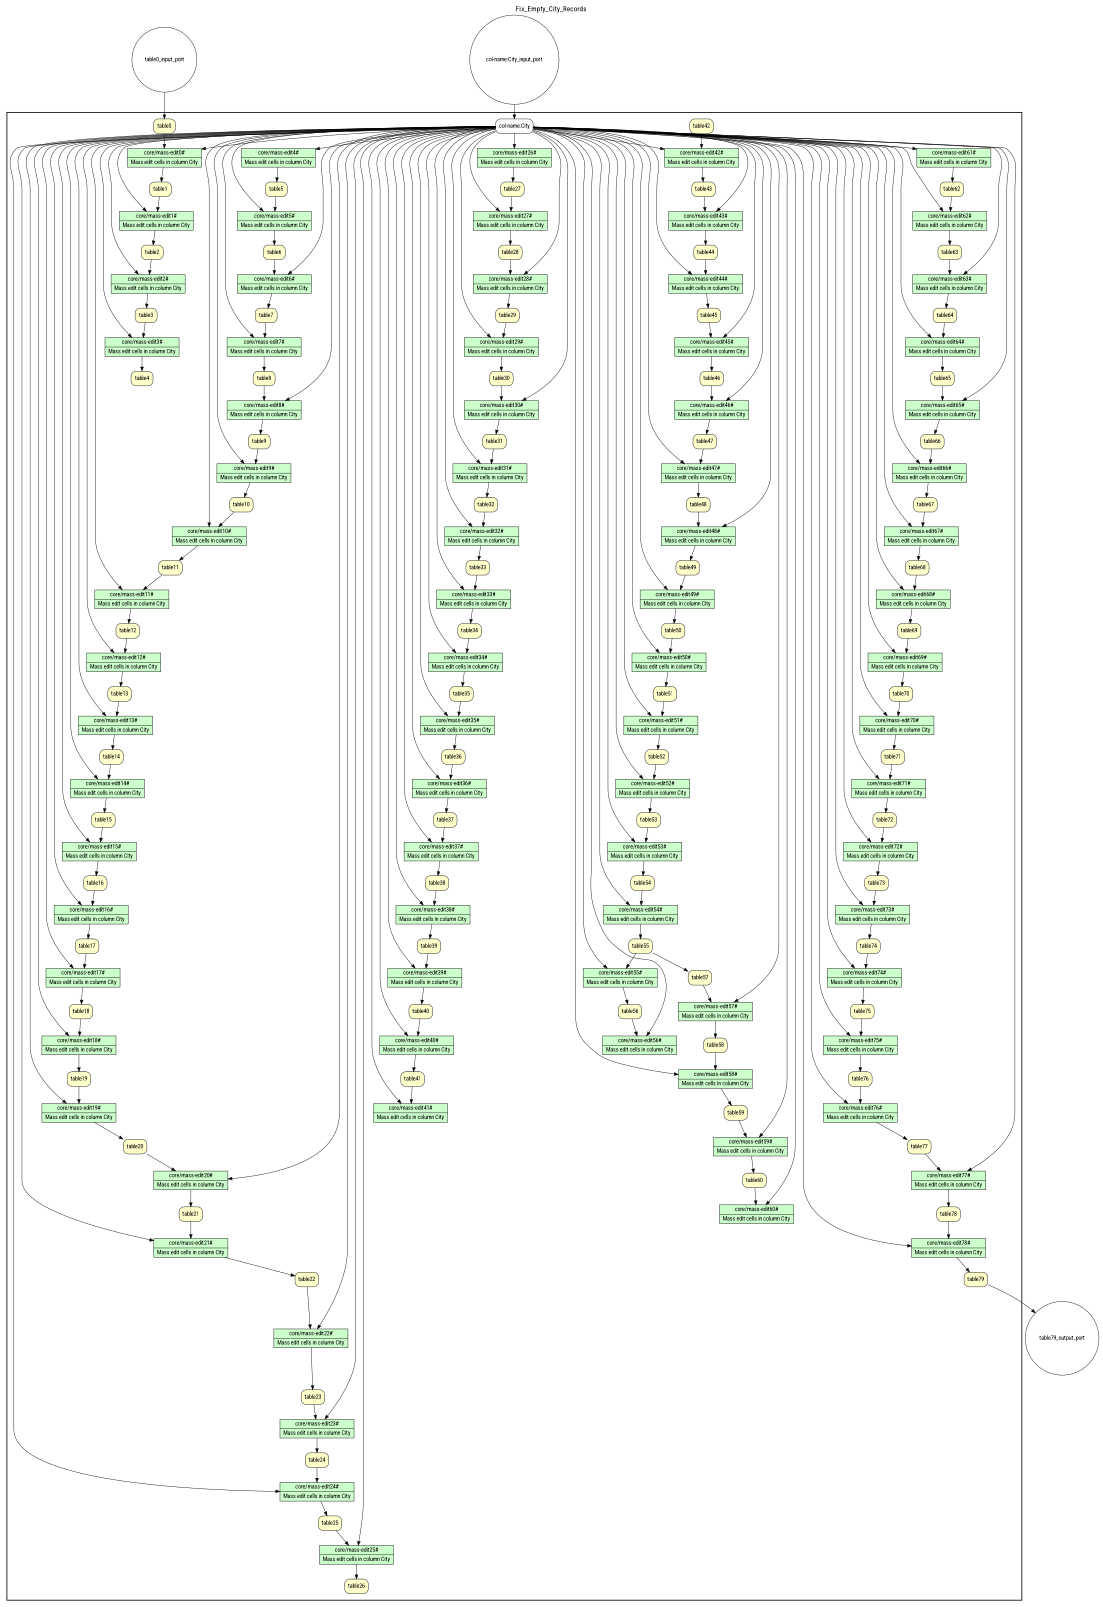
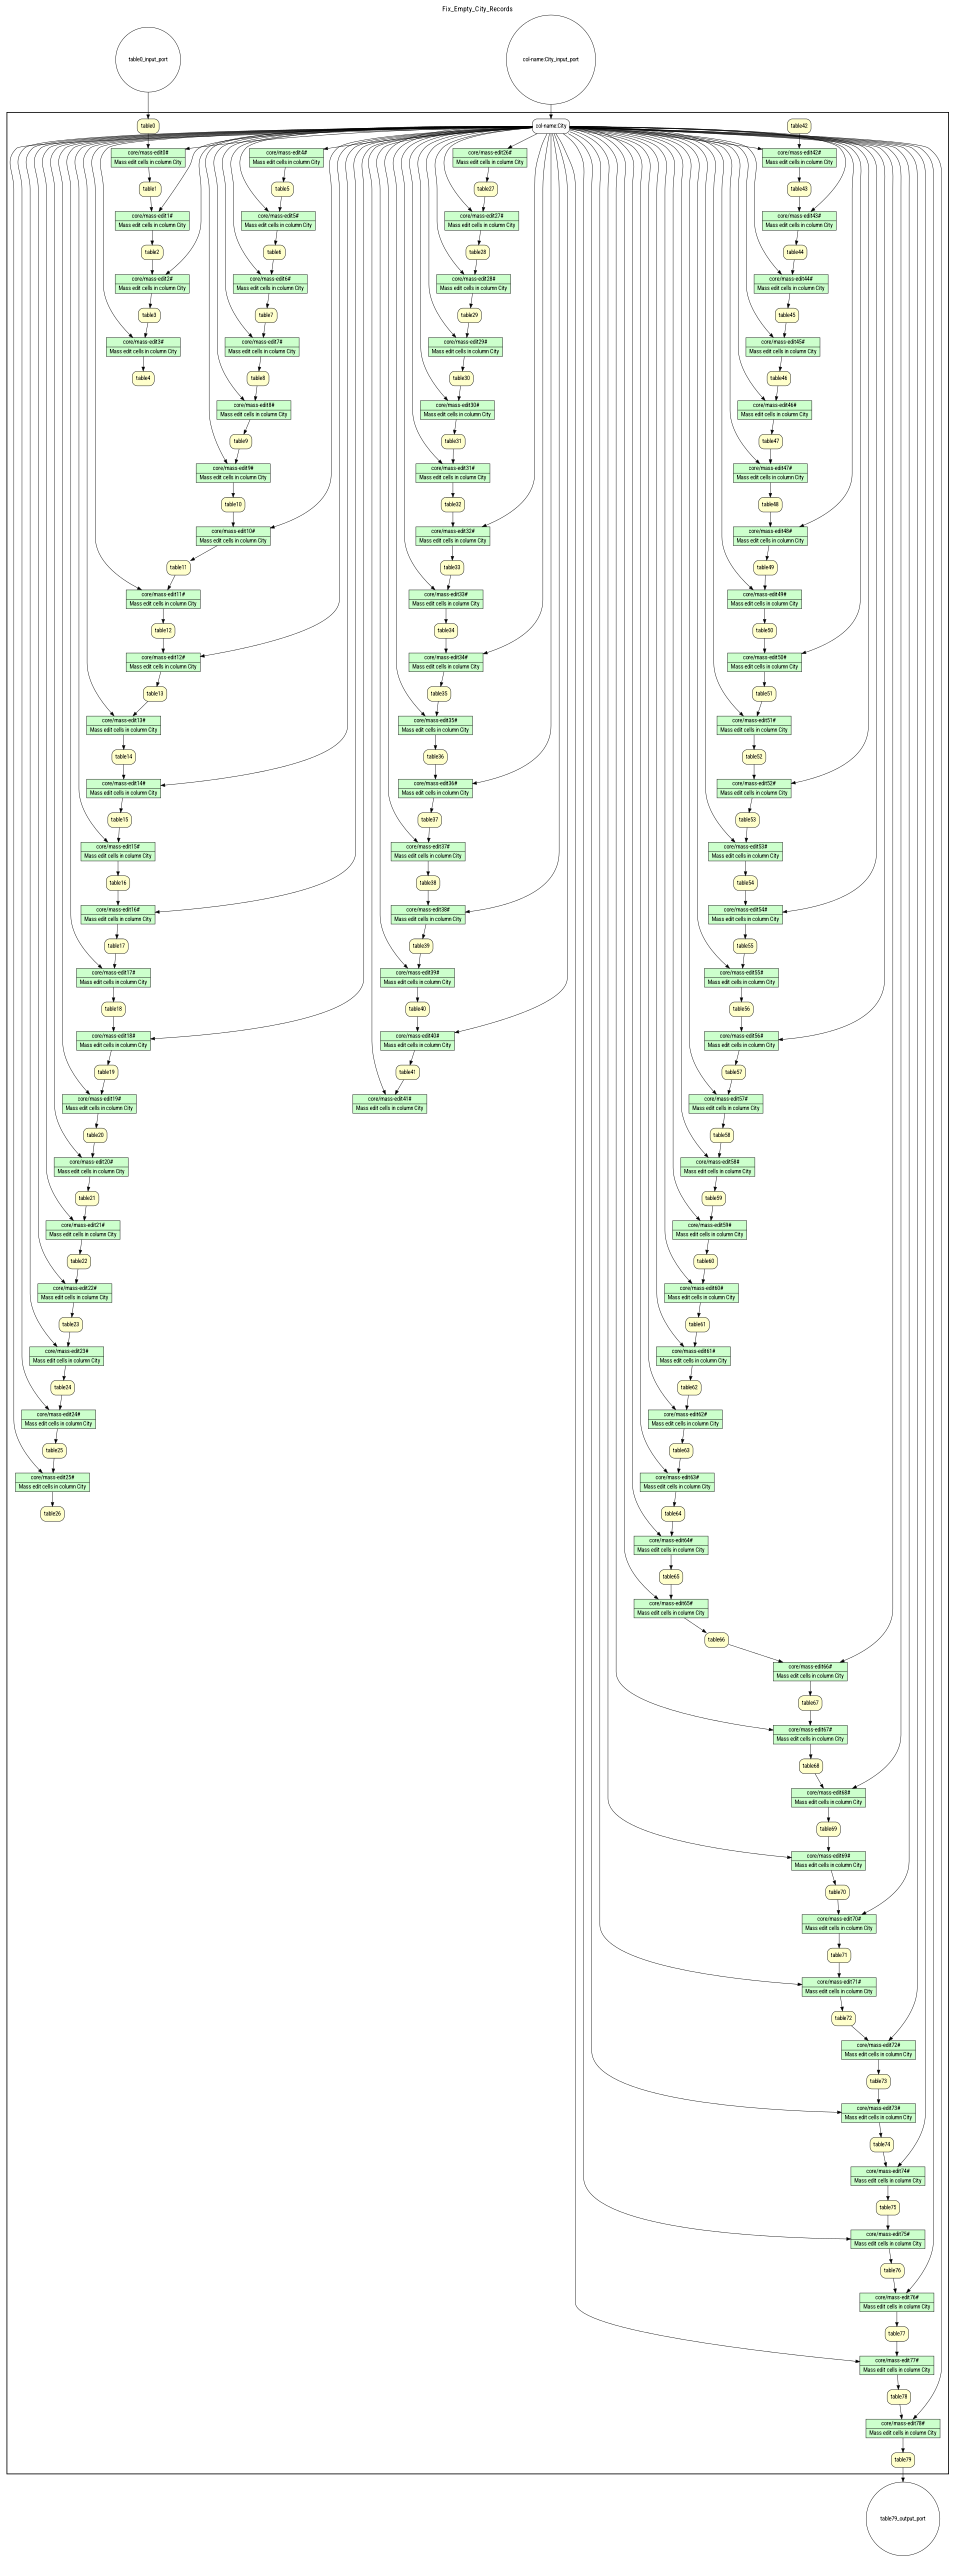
  digraph {
    fontname="Roboto Condensed"
    fontsize=18
    label=Fix_Empty_City_Records
    labelloc=t
    rankdir=TB
    node [fillcolor="#FFFFCC" fontname="Roboto Condensed" peripheries=1 shape=box style="rounded,filled"]
    edge [fontname="Roboto Condensed"]
    n1 [fillcolor="#CCFFCC" label="{<f0> core/mass-edit0# |<f1> Mass edit cells in column City}" rankdir=LR shape=record style=filled]
    table1
    n3 [fillcolor="#CCFFCC" label="{<f0> core/mass-edit1# |<f1> Mass edit cells in column City}" rankdir=LR shape=record style=filled]
    table2
    n5 [fillcolor="#CCFFCC" label="{<f0> core/mass-edit2# |<f1> Mass edit cells in column City}" rankdir=LR shape=record style=filled]
    table3
    n7 [fillcolor="#CCFFCC" label="{<f0> core/mass-edit3# |<f1> Mass edit cells in column City}" rankdir=LR shape=record style=filled]
    table4
    n9 [fillcolor="#CCFFCC" label="{<f0> core/mass-edit4# |<f1> Mass edit cells in column City}" rankdir=LR shape=record style=filled]
    table5
    n11 [fillcolor="#CCFFCC" label="{<f0> core/mass-edit5# |<f1> Mass edit cells in column City}" rankdir=LR shape=record style=filled]
    table6
    n13 [fillcolor="#CCFFCC" label="{<f0> core/mass-edit6# |<f1> Mass edit cells in column City}" rankdir=LR shape=record style=filled]
    table7
    n15 [fillcolor="#CCFFCC" label="{<f0> core/mass-edit7# |<f1> Mass edit cells in column City}" rankdir=LR shape=record style=filled]
    table8
    n17 [fillcolor="#CCFFCC" label="{<f0> core/mass-edit8# |<f1> Mass edit cells in column City}" rankdir=LR shape=record style=filled]
    table9
    n19 [fillcolor="#CCFFCC" label="{<f0> core/mass-edit9# |<f1> Mass edit cells in column City}" rankdir=LR shape=record style=filled]
    table10
    n21 [fillcolor="#CCFFCC" label="{<f0> core/mass-edit10# |<f1> Mass edit cells in column City}" rankdir=LR shape=record style=filled]
    table11
    n23 [fillcolor="#CCFFCC" label="{<f0> core/mass-edit11# |<f1> Mass edit cells in column City}" rankdir=LR shape=record style=filled]
    table12
    n25 [fillcolor="#CCFFCC" label="{<f0> core/mass-edit12# |<f1> Mass edit cells in column City}" rankdir=LR shape=record style=filled]
    table13
    n27 [fillcolor="#CCFFCC" label="{<f0> core/mass-edit13# |<f1> Mass edit cells in column City}" rankdir=LR shape=record style=filled]
    table14
    n29 [fillcolor="#CCFFCC" label="{<f0> core/mass-edit14# |<f1> Mass edit cells in column City}" rankdir=LR shape=record style=filled]
    table15
    n31 [fillcolor="#CCFFCC" label="{<f0> core/mass-edit15# |<f1> Mass edit cells in column City}" rankdir=LR shape=record style=filled]
    table16
    n33 [fillcolor="#CCFFCC" label="{<f0> core/mass-edit16# |<f1> Mass edit cells in column City}" rankdir=LR shape=record style=filled]
    table17
    n35 [fillcolor="#CCFFCC" label="{<f0> core/mass-edit17# |<f1> Mass edit cells in column City}" rankdir=LR shape=record style=filled]
    table18
    n37 [fillcolor="#CCFFCC" label="{<f0> core/mass-edit18# |<f1> Mass edit cells in column City}" rankdir=LR shape=record style=filled]
    table19
    n39 [fillcolor="#CCFFCC" label="{<f0> core/mass-edit19# |<f1> Mass edit cells in column City}" rankdir=LR shape=record style=filled]
    table20
    n41 [fillcolor="#CCFFCC" label="{<f0> core/mass-edit20# |<f1> Mass edit cells in column City}" rankdir=LR shape=record style=filled]
    table21
    n43 [fillcolor="#CCFFCC" label="{<f0> core/mass-edit21# |<f1> Mass edit cells in column City}" rankdir=LR shape=record style=filled]
    table22
    n45 [fillcolor="#CCFFCC" label="{<f0> core/mass-edit22# |<f1> Mass edit cells in column City}" rankdir=LR shape=record style=filled]
    table23
    n47 [fillcolor="#CCFFCC" label="{<f0> core/mass-edit23# |<f1> Mass edit cells in column City}" rankdir=LR shape=record style=filled]
    table24
    n49 [fillcolor="#CCFFCC" label="{<f0> core/mass-edit24# |<f1> Mass edit cells in column City}" rankdir=LR shape=record style=filled]
    table25
    n51 [fillcolor="#CCFFCC" label="{<f0> core/mass-edit25# |<f1> Mass edit cells in column City}" rankdir=LR shape=record style=filled]
    table26
    n53 [fillcolor="#CCFFCC" label="{<f0> core/mass-edit26# |<f1> Mass edit cells in column City}" rankdir=LR shape=record style=filled]
    table27
    n55 [fillcolor="#CCFFCC" label="{<f0> core/mass-edit27# |<f1> Mass edit cells in column City}" rankdir=LR shape=record style=filled]
    table28
    n57 [fillcolor="#CCFFCC" label="{<f0> core/mass-edit28# |<f1> Mass edit cells in column City}" rankdir=LR shape=record style=filled]
    table29
    n59 [fillcolor="#CCFFCC" label="{<f0> core/mass-edit29# |<f1> Mass edit cells in column City}" rankdir=LR shape=record style=filled]
    table30
    n61 [fillcolor="#CCFFCC" label="{<f0> core/mass-edit30# |<f1> Mass edit cells in column City}" rankdir=LR shape=record style=filled]
    table31
    n63 [fillcolor="#CCFFCC" label="{<f0> core/mass-edit31# |<f1> Mass edit cells in column City}" rankdir=LR shape=record style=filled]
    table32
    n65 [fillcolor="#CCFFCC" label="{<f0> core/mass-edit32# |<f1> Mass edit cells in column City}" rankdir=LR shape=record style=filled]
    table33
    n67 [fillcolor="#CCFFCC" label="{<f0> core/mass-edit33# |<f1> Mass edit cells in column City}" rankdir=LR shape=record style=filled]
    table34
    n69 [fillcolor="#CCFFCC" label="{<f0> core/mass-edit34# |<f1> Mass edit cells in column City}" rankdir=LR shape=record style=filled]
    table35
    n71 [fillcolor="#CCFFCC" label="{<f0> core/mass-edit35# |<f1> Mass edit cells in column City}" rankdir=LR shape=record style=filled]
    table36
    n73 [fillcolor="#CCFFCC" label="{<f0> core/mass-edit36# |<f1> Mass edit cells in column City}" rankdir=LR shape=record style=filled]
    table37
    n75 [fillcolor="#CCFFCC" label="{<f0> core/mass-edit37# |<f1> Mass edit cells in column City}" rankdir=LR shape=record style=filled]
    table38
    n77 [fillcolor="#CCFFCC" label="{<f0> core/mass-edit38# |<f1> Mass edit cells in column City}" rankdir=LR shape=record style=filled]
    table39
    n79 [fillcolor="#CCFFCC" label="{<f0> core/mass-edit39# |<f1> Mass edit cells in column City}" rankdir=LR shape=record style=filled]
    table40
    n81 [fillcolor="#CCFFCC" label="{<f0> core/mass-edit40# |<f1> Mass edit cells in column City}" rankdir=LR shape=record style=filled]
    table41
    n83 [fillcolor="#CCFFCC" label="{<f0> core/mass-edit41# |<f1> Mass edit cells in column City}" rankdir=LR shape=record style=filled]
    table42
    n85 [fillcolor="#CCFFCC" label="{<f0> core/mass-edit42# |<f1> Mass edit cells in column City}" rankdir=LR shape=record style=filled]
    table43
    n87 [fillcolor="#CCFFCC" label="{<f0> core/mass-edit43# |<f1> Mass edit cells in column City}" rankdir=LR shape=record style=filled]
    table44
    n89 [fillcolor="#CCFFCC" label="{<f0> core/mass-edit44# |<f1> Mass edit cells in column City}" rankdir=LR shape=record style=filled]
    table45
    n91 [fillcolor="#CCFFCC" label="{<f0> core/mass-edit45# |<f1> Mass edit cells in column City}" rankdir=LR shape=record style=filled]
    table46
    n93 [fillcolor="#CCFFCC" label="{<f0> core/mass-edit46# |<f1> Mass edit cells in column City}" rankdir=LR shape=record style=filled]
    table47
    n95 [fillcolor="#CCFFCC" label="{<f0> core/mass-edit47# |<f1> Mass edit cells in column City}" rankdir=LR shape=record style=filled]
    table48
    n97 [fillcolor="#CCFFCC" label="{<f0> core/mass-edit48# |<f1> Mass edit cells in column City}" rankdir=LR shape=record style=filled]
    table49
    n99 [fillcolor="#CCFFCC" label="{<f0> core/mass-edit49# |<f1> Mass edit cells in column City}" rankdir=LR shape=record style=filled]
    table50
    n101 [fillcolor="#CCFFCC" label="{<f0> core/mass-edit50# |<f1> Mass edit cells in column City}" rankdir=LR shape=record style=filled]
    table51
    n103 [fillcolor="#CCFFCC" label="{<f0> core/mass-edit51# |<f1> Mass edit cells in column City}" rankdir=LR shape=record style=filled]
    table52
    n105 [fillcolor="#CCFFCC" label="{<f0> core/mass-edit52# |<f1> Mass edit cells in column City}" rankdir=LR shape=record style=filled]
    table53
    n107 [fillcolor="#CCFFCC" label="{<f0> core/mass-edit53# |<f1> Mass edit cells in column City}" rankdir=LR shape=record style=filled]
    table54
    n109 [fillcolor="#CCFFCC" label="{<f0> core/mass-edit54# |<f1> Mass edit cells in column City}" rankdir=LR shape=record style=filled]
    table55
    n111 [fillcolor="#CCFFCC" label="{<f0> core/mass-edit55# |<f1> Mass edit cells in column City}" rankdir=LR shape=record style=filled]
    table56
    n113 [fillcolor="#CCFFCC" label="{<f0> core/mass-edit56# |<f1> Mass edit cells in column City}" rankdir=LR shape=record style=filled]
    table57
    n115 [fillcolor="#CCFFCC" label="{<f0> core/mass-edit57# |<f1> Mass edit cells in column City}" rankdir=LR shape=record style=filled]
    table58
    n117 [fillcolor="#CCFFCC" label="{<f0> core/mass-edit58# |<f1> Mass edit cells in column City}" rankdir=LR shape=record style=filled]
    table59
    n119 [fillcolor="#CCFFCC" label="{<f0> core/mass-edit59# |<f1> Mass edit cells in column City}" rankdir=LR shape=record style=filled]
    table60
    n121 [fillcolor="#CCFFCC" label="{<f0> core/mass-edit60# |<f1> Mass edit cells in column City}" rankdir=LR shape=record style=filled]
+   table61
    n123 [fillcolor="#CCFFCC" label="{<f0> core/mass-edit61# |<f1> Mass edit cells in column City}" rankdir=LR shape=record style=filled]
    table62
    n125 [fillcolor="#CCFFCC" label="{<f0> core/mass-edit62# |<f1> Mass edit cells in column City}" rankdir=LR shape=record style=filled]
    table63
    n127 [fillcolor="#CCFFCC" label="{<f0> core/mass-edit63# |<f1> Mass edit cells in column City}" rankdir=LR shape=record style=filled]
    table64
    n129 [fillcolor="#CCFFCC" label="{<f0> core/mass-edit64# |<f1> Mass edit cells in column City}" rankdir=LR shape=record style=filled]
    table65
    n131 [fillcolor="#CCFFCC" label="{<f0> core/mass-edit65# |<f1> Mass edit cells in column City}" rankdir=LR shape=record style=filled]
    table66
    n133 [fillcolor="#CCFFCC" label="{<f0> core/mass-edit66# |<f1> Mass edit cells in column City}" rankdir=LR shape=record style=filled]
    table67
    n135 [fillcolor="#CCFFCC" label="{<f0> core/mass-edit67# |<f1> Mass edit cells in column City}" rankdir=LR shape=record style=filled]
    table68
    n137 [fillcolor="#CCFFCC" label="{<f0> core/mass-edit68# |<f1> Mass edit cells in column City}" rankdir=LR shape=record style=filled]
    table69
    n139 [fillcolor="#CCFFCC" label="{<f0> core/mass-edit69# |<f1> Mass edit cells in column City}" rankdir=LR shape=record style=filled]
    table70
    n141 [fillcolor="#CCFFCC" label="{<f0> core/mass-edit70# |<f1> Mass edit cells in column City}" rankdir=LR shape=record style=filled]
    table71
    n143 [fillcolor="#CCFFCC" label="{<f0> core/mass-edit71# |<f1> Mass edit cells in column City}" rankdir=LR shape=record style=filled]
    table72
    n145 [fillcolor="#CCFFCC" label="{<f0> core/mass-edit72# |<f1> Mass edit cells in column City}" rankdir=LR shape=record style=filled]
    table73
    n147 [fillcolor="#CCFFCC" label="{<f0> core/mass-edit73# |<f1> Mass edit cells in column City}" rankdir=LR shape=record style=filled]
    table74
    n149 [fillcolor="#CCFFCC" label="{<f0> core/mass-edit74# |<f1> Mass edit cells in column City}" rankdir=LR shape=record style=filled]
    table75
    n151 [fillcolor="#CCFFCC" label="{<f0> core/mass-edit75# |<f1> Mass edit cells in column City}" rankdir=LR shape=record style=filled]
    table76
    n153 [fillcolor="#CCFFCC" label="{<f0> core/mass-edit76# |<f1> Mass edit cells in column City}" rankdir=LR shape=record style=filled]
    table77
    n155 [fillcolor="#CCFFCC" label="{<f0> core/mass-edit77# |<f1> Mass edit cells in column City}" rankdir=LR shape=record style=filled]
    table78
    n157 [fillcolor="#CCFFCC" label="{<f0> core/mass-edit78# |<f1> Mass edit cells in column City}" rankdir=LR shape=record style=filled]
    table79
    table0
    "col-name:City" [fillcolor="#FCFCFC"]
    table79_output_port [fillcolor="#FFFFFF" shape=circle width=0.2]
    "col-name:City_input_port" [fillcolor="#FFFFFF" shape=circle width=0.2]
    table0_input_port [fillcolor="#FFFFFF" shape=circle width=0.2]
    subgraph cluster_1 {
      color=black
      label=""
      penwidth=2
      subgraph cluster_2 {
        color=black
        label=""
        penwidth=0
        n1
        table1
        n3
        table2
        n5
        table3
        n7
        table4
        n9
        table5
        n11
        table6
        n13
        table7
        n15
        table8
        n17
        table9
        n19
        table10
        n21
        table11
        n23
        table12
        n25
        table13
        n27
        table14
        n29
        table15
        n31
        table16
        n33
        table17
        n35
        table18
        n37
        table19
        n39
        table20
        n41
        table21
        n43
        table22
        n45
        table23
        n47
        table24
        n49
        table25
        n51
        table26
        n53
        table27
        n55
        table28
        n57
        table29
        n59
        table30
        n61
        table31
        n63
        table32
        n65
        table33
        n67
        table34
        n69
        table35
        n71
        table36
        n73
        table37
        n75
        table38
        n77
        table39
        n79
        table40
        n81
        table41
        n83
        table42
        n85
        table43
        n87
        table44
        n89
        table45
        n91
        table46
        n93
        table47
        n95
        table48
        n97
        table49
        n99
        table50
        n101
        table51
        n103
        table52
        n105
        table53
        n107
        table54
        n109
        table55
        n111
        table56
        n113
        table57
        n115
        table58
        n117
        table59
        n119
        table60
        n121
+       table61
        n123
        table62
        n125
        table63
        n127
        table64
        n129
        table65
        n131
        table66
        n133
        table67
        n135
        table68
        n137
        table69
        n139
        table70
        n141
        table71
        n143
        table72
        n145
        table73
        n147
        table74
        n149
        table75
        n151
        table76
        n153
        table77
        n155
        table78
        n157
        table79
        table0
        "col-name:City"
      }
    }
    n1 -> table1
    table1 -> n3
    n3 -> table2
    table2 -> n5
    n5 -> table3
    table3 -> n7
    n7 -> table4
    n9 -> table5
    table5 -> n11
    n11 -> table6
    table6 -> n13
    n13 -> table7
    table7 -> n15
    n15 -> table8
    table8 -> n17
    n17 -> table9
    table9 -> n19
    n19 -> table10
    table10 -> n21
    n21 -> table11
    table11 -> n23
    n23 -> table12
    table12 -> n25
    n25 -> table13
    table13 -> n27
    n27 -> table14
    table14 -> n29
    n29 -> table15
    table15 -> n31
    n31 -> table16
    table16 -> n33
    n33 -> table17
    table17 -> n35
    n35 -> table18
    table18 -> n37
    n37 -> table19
    table19 -> n39
    n39 -> table20
    table20 -> n41
    n41 -> table21
    table21 -> n43
    n43 -> table22
    table22 -> n45
    n45 -> table23
    table23 -> n47
    n47 -> table24
    table24 -> n49
    n49 -> table25
    table25 -> n51
    n51 -> table26
    n53 -> table27
    table27 -> n55
    n55 -> table28
    table28 -> n57
    n57 -> table29
    table29 -> n59
    n59 -> table30
    table30 -> n61
    n61 -> table31
    table31 -> n63
    n63 -> table32
    table32 -> n65
    n65 -> table33
    table33 -> n67
    n67 -> table34
    table34 -> n69
    n69 -> table35
    table35 -> n71
    n71 -> table36
    table36 -> n73
    n73 -> table37
    table37 -> n75
    n75 -> table38
    table38 -> n77
    n77 -> table39
    table39 -> n79
    n79 -> table40
    table40 -> n81
    n81 -> table41
    table41 -> n83
    table42 -> n85
    n85 -> table43
    table43 -> n87
    n87 -> table44
    table44 -> n89
    n89 -> table45
    table45 -> n91
    n91 -> table46
    table46 -> n93
    n93 -> table47
    table47 -> n95
    n95 -> table48
    table48 -> n97
    n97 -> table49
    table49 -> n99
    n99 -> table50
    table50 -> n101
    n101 -> table51
    table51 -> n103
    n103 -> table52
    table52 -> n105
    n105 -> table53
    table53 -> n107
    n107 -> table54
    table54 -> n109
    n109 -> table55
    table55 -> n111
    n111 -> table56
    table56 -> n113
-   table55 -> table57
+   n113 -> table57
    table57 -> n115
    n115 -> table58
    table58 -> n117
    n117 -> table59
    table59 -> n119
    n119 -> table60
    table60 -> n121
+   n121 -> table61
+   table61 -> n123
    n123 -> table62
    table62 -> n125
    n125 -> table63
    table63 -> n127
    n127 -> table64
    table64 -> n129
    n129 -> table65
    table65 -> n131
    n131 -> table66
    table66 -> n133
    n133 -> table67
    table67 -> n135
    n135 -> table68
    table68 -> n137
    n137 -> table69
    table69 -> n139
    n139 -> table70
    table70 -> n141
    n141 -> table71
    table71 -> n143
    n143 -> table72
    table72 -> n145
    n145 -> table73
    table73 -> n147
    n147 -> table74
    table74 -> n149
    n149 -> table75
    table75 -> n151
    n151 -> table76
    table76 -> n153
    n153 -> table77
    table77 -> n155
    n155 -> table78
    table78 -> n157
    n157 -> table79
    table79 -> table79_output_port
    table0 -> n1
    "col-name:City" -> n1
    "col-name:City" -> n3
    "col-name:City" -> n5
    "col-name:City" -> n7
    "col-name:City" -> n9
    "col-name:City" -> n11
    "col-name:City" -> n13
    "col-name:City" -> n15
    "col-name:City" -> n17
    "col-name:City" -> n19
    "col-name:City" -> n21
    "col-name:City" -> n23
    "col-name:City" -> n25
    "col-name:City" -> n27
    "col-name:City" -> n29
    "col-name:City" -> n31
    "col-name:City" -> n33
    "col-name:City" -> n35
    "col-name:City" -> n37
    "col-name:City" -> n39
    "col-name:City" -> n41
    "col-name:City" -> n43
    "col-name:City" -> n45
    "col-name:City" -> n47
    "col-name:City" -> n49
    "col-name:City" -> n51
    "col-name:City" -> n53
    "col-name:City" -> n55
    "col-name:City" -> n57
    "col-name:City" -> n59
    "col-name:City" -> n61
    "col-name:City" -> n63
    "col-name:City" -> n65
    "col-name:City" -> n67
    "col-name:City" -> n69
    "col-name:City" -> n71
    "col-name:City" -> n73
    "col-name:City" -> n75
    "col-name:City" -> n77
    "col-name:City" -> n79
    "col-name:City" -> n81
    "col-name:City" -> n83
    "col-name:City" -> n85
    "col-name:City" -> n87
    "col-name:City" -> n89
    "col-name:City" -> n91
    "col-name:City" -> n93
    "col-name:City" -> n95
    "col-name:City" -> n97
    "col-name:City" -> n99
    "col-name:City" -> n101
    "col-name:City" -> n103
    "col-name:City" -> n105
    "col-name:City" -> n107
    "col-name:City" -> n109
    "col-name:City" -> n111
    "col-name:City" -> n113
    "col-name:City" -> n115
    "col-name:City" -> n117
    "col-name:City" -> n119
    "col-name:City" -> n121
    "col-name:City" -> n123
    "col-name:City" -> n125
    "col-name:City" -> n127
    "col-name:City" -> n129
    "col-name:City" -> n131
    "col-name:City" -> n133
    "col-name:City" -> n135
    "col-name:City" -> n137
    "col-name:City" -> n139
    "col-name:City" -> n141
    "col-name:City" -> n143
    "col-name:City" -> n145
    "col-name:City" -> n147
    "col-name:City" -> n149
    "col-name:City" -> n151
    "col-name:City" -> n153
    "col-name:City" -> n155
    "col-name:City" -> n157
    "col-name:City_input_port" -> "col-name:City"
    table0_input_port -> table0
  }
